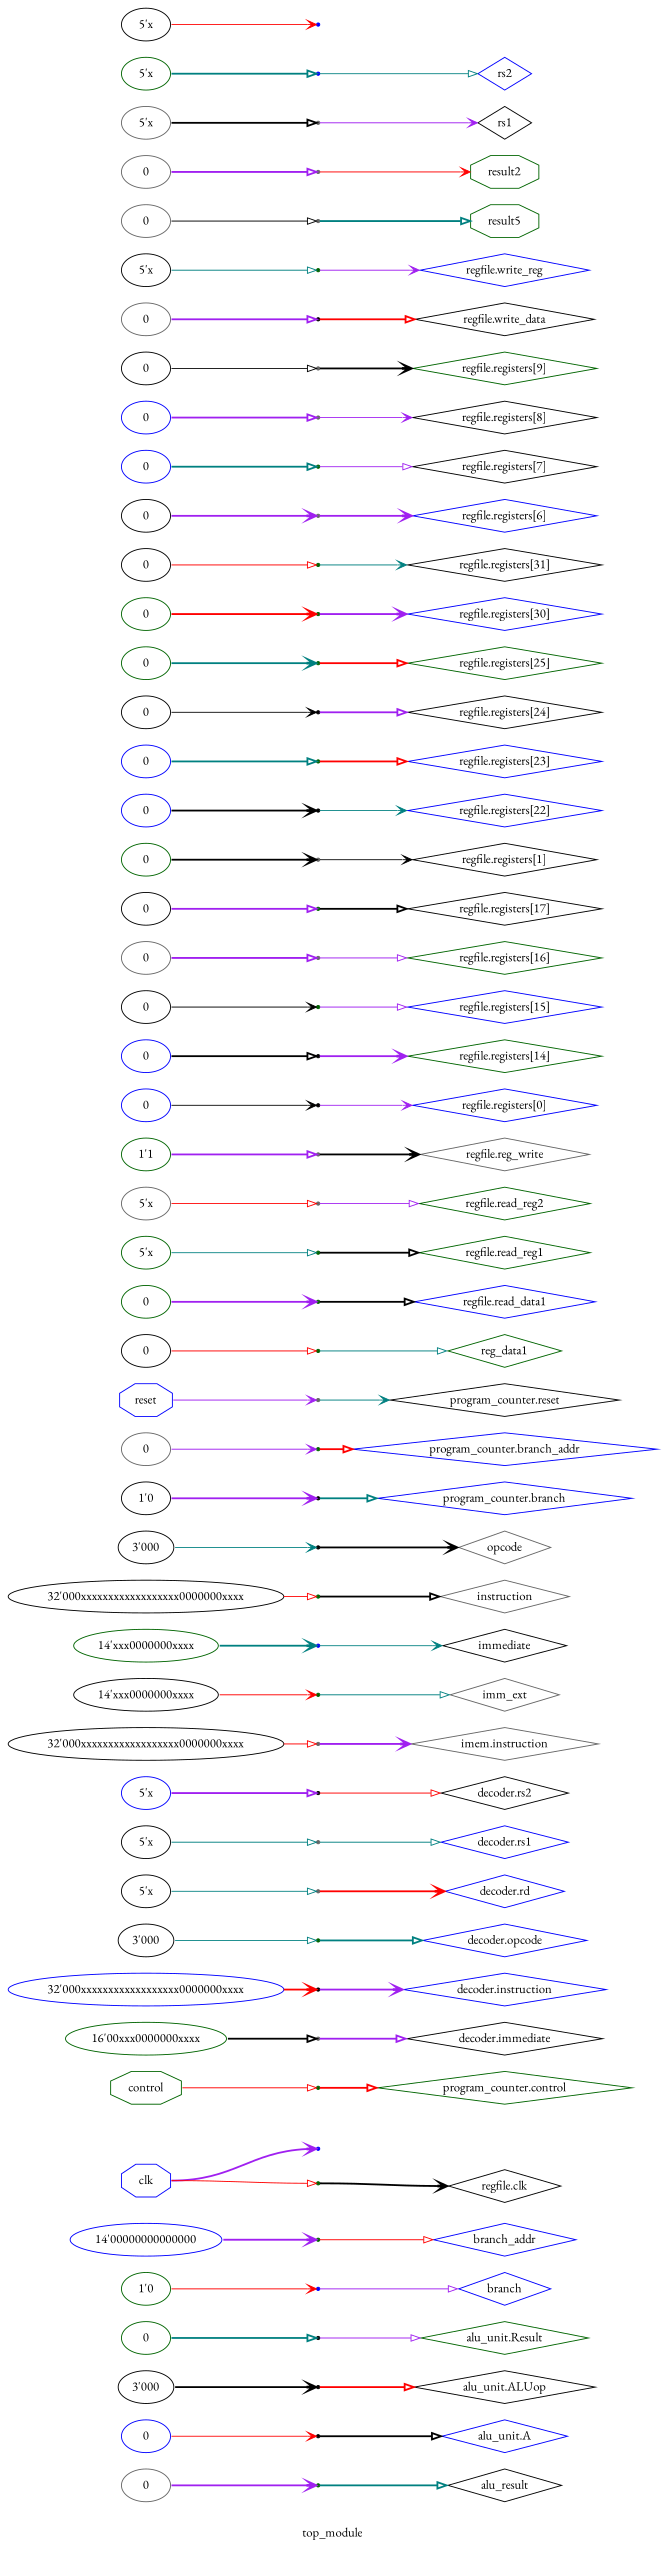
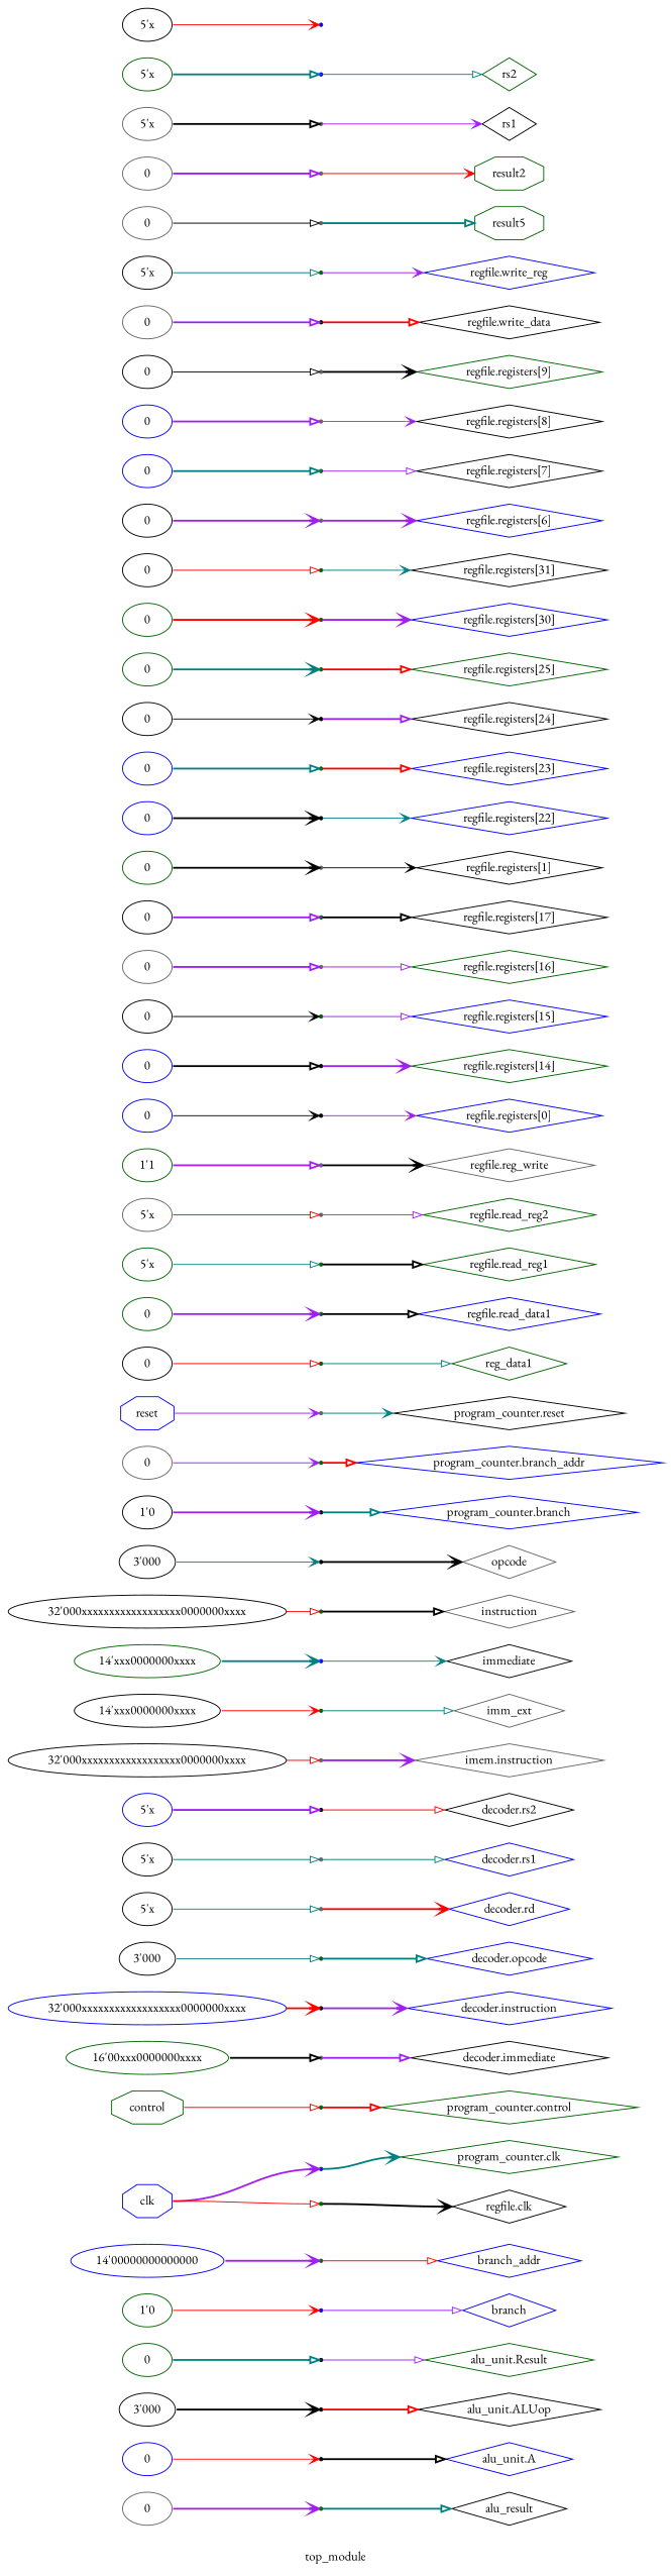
  digraph {
    fontname="EB Garamond"
    label=top_module
    rankdir=LR
    remincross=true
    node [color=black fontname="EB Garamond" shape=point]
    edge [arrowhead=onormal color=purple fontcolor=black fontname="EB Garamond" headport=w style=bold tailport=e]
    n1 [fontcolor=black label=alu_result shape=diamond]
    n2 [color=blue fontcolor=black label="alu_unit.A" shape=diamond]
    n3 [fontcolor=black label="alu_unit.ALUop" shape=diamond]
    n4 [color=darkgreen fontcolor=black label="alu_unit.Result" shape=diamond]
    n5 [color=blue fontcolor=black label=branch shape=diamond]
    n6 [color=blue fontcolor=black label=branch_addr shape=diamond]
    n7 [color=blue fontcolor=black label=clk shape=octagon]
    x38 [color=blue]
    x45 [color=darkgreen]
+   n10 [color=darkgreen fontcolor=black label="program_counter.clk" shape=diamond]
    n11 [fontcolor=black label="regfile.clk" shape=diamond]
    n12 [color=darkgreen fontcolor=black label=control shape=octagon]
    x39 [color=darkgreen]
    n14 [color=darkgreen fontcolor=black label="program_counter.control" shape=diamond]
    n15 [fontcolor=black label="decoder.immediate" shape=diamond]
    n16 [color=blue fontcolor=black label="decoder.instruction" shape=diamond]
    n17 [color=blue fontcolor=black label="decoder.opcode" shape=diamond]
    n18 [color=blue fontcolor=black label="decoder.rd" shape=diamond]
    n19 [color=blue fontcolor=black label="decoder.rs1" shape=diamond]
    n20 [fontcolor=black label="decoder.rs2" shape=diamond]
    n21 [color=gray40 fontcolor=black label="imem.instruction" shape=diamond]
    n22 [color=gray40 fontcolor=black label=imm_ext shape=diamond]
    n23 [fontcolor=black label=immediate shape=diamond]
    n24 [color=gray40 fontcolor=black label=instruction shape=diamond]
    n25 [color=gray40 fontcolor=black label=opcode shape=diamond]
    n26 [color=blue fontcolor=black label="program_counter.branch" shape=diamond]
    n27 [color=blue fontcolor=black label="program_counter.branch_addr" shape=diamond]
    n28 [fontcolor=black label="program_counter.reset" shape=diamond]
    n29 [color=darkgreen fontcolor=black label=reg_data1 shape=diamond]
    n30 [color=blue fontcolor=black label="regfile.read_data1" shape=diamond]
    n31 [color=darkgreen fontcolor=black label="regfile.read_reg1" shape=diamond]
    n32 [color=darkgreen fontcolor=black label="regfile.read_reg2" shape=diamond]
    n33 [color=gray40 fontcolor=black label="regfile.reg_write" shape=diamond]
    n34 [color=blue fontcolor=black label="regfile.registers[0]" shape=diamond]
    n35 [color=darkgreen fontcolor=black label="regfile.registers[14]" shape=diamond]
    n36 [color=blue fontcolor=black label="regfile.registers[15]" shape=diamond]
    n37 [color=darkgreen fontcolor=black label="regfile.registers[16]" shape=diamond]
    n38 [fontcolor=black label="regfile.registers[17]" shape=diamond]
    n39 [fontcolor=black label="regfile.registers[1]" shape=diamond]
    n40 [color=blue fontcolor=black label="regfile.registers[22]" shape=diamond]
    n41 [color=blue fontcolor=black label="regfile.registers[23]" shape=diamond]
    n42 [fontcolor=black label="regfile.registers[24]" shape=diamond]
    n43 [color=darkgreen fontcolor=black label="regfile.registers[25]" shape=diamond]
    n44 [color=blue fontcolor=black label="regfile.registers[30]" shape=diamond]
    n45 [fontcolor=black label="regfile.registers[31]" shape=diamond]
    n46 [color=blue fontcolor=black label="regfile.registers[6]" shape=diamond]
    n47 [fontcolor=black label="regfile.registers[7]" shape=diamond]
    n48 [fontcolor=black label="regfile.registers[8]" shape=diamond]
    n49 [color=darkgreen fontcolor=black label="regfile.registers[9]" shape=diamond]
    n50 [fontcolor=black label="regfile.write_data" shape=diamond]
    n51 [color=blue fontcolor=black label="regfile.write_reg" shape=diamond]
    n52 [color=blue fontcolor=black label=reset shape=octagon]
    x40 [color=gray40]
    n54 [color=darkgreen fontcolor=black label=result5 shape=octagon]
    n55 [color=darkgreen fontcolor=black label=result2 shape=octagon]
    n56 [fontcolor=black label=rs1 shape=diamond]
-   n57 [color=blue fontcolor=black label=rs2 shape=diamond]
+   n57 [color=darkgreen fontcolor=black label=rs2 shape=diamond]
    n58 [color=gray40 label=0 shape=""]
    x1 [color=darkgreen]
    n60 [color=blue label=0 shape=""]
    x3
    n62 [label="3'000" shape=""]
    x5
    n64 [color=darkgreen label=0 shape=""]
    x7
    n66 [color=darkgreen label="1'0" shape=""]
    x9 [color=blue]
    n68 [color=blue label="14'00000000000000" shape=""]
    x11 [color=darkgreen]
    n70 [color=darkgreen label="16'00xxx0000000xxxx" shape=""]
    x13 [color=gray40]
    n72 [color=blue label="32'000xxxxxxxxxxxxxxxxxx0000000xxxx" shape=""]
    x15
    n74 [label="3'000" shape=""]
    x17 [color=darkgreen]
    n76 [label="5'x" shape=""]
    x19 [color=gray40]
    n78 [label="5'x" shape=""]
    x21 [color=gray40]
    n80 [color=blue label="5'x" shape=""]
    x23
    n82 [label="32'000xxxxxxxxxxxxxxxxxx0000000xxxx" shape=""]
    x25 [color=gray40]
    n84 [label="14'xxx0000000xxxx" shape=""]
    x27 [color=darkgreen]
    n86 [color=darkgreen label="14'xxx0000000xxxx" shape=""]
    x29 [color=blue]
    n88 [label="32'000xxxxxxxxxxxxxxxxxx0000000xxxx" shape=""]
    x31 [color=darkgreen]
    n90 [label="3'000" shape=""]
    x33
    n92 [label="1'0" shape=""]
    x35
    n94 [color=gray40 label=0 shape=""]
    x37 [color=darkgreen]
    n96 [label="5'x" shape=""]
    x42 [color=blue]
    n98 [label=0 shape=""]
    x44 [color=darkgreen]
    n100 [color=darkgreen label=0 shape=""]
    x47 [color=darkgreen]
    n102 [color=darkgreen label="5'x" shape=""]
    x49 [color=darkgreen]
    n104 [color=gray40 label="5'x" shape=""]
    x51 [color=gray40]
    n106 [color=darkgreen label="1'1" shape=""]
    x53 [color=gray40]
    n108 [color=blue label=0 shape=""]
    x55
    n110 [color=blue label=0 shape=""]
    x57
    n112 [label=0 shape=""]
    x59 [color=darkgreen]
    n114 [color=gray40 label=0 shape=""]
    x61 [color=gray40]
    n116 [label=0 shape=""]
    x63 [color=darkgreen]
    n118 [color=darkgreen label=0 shape=""]
    x65 [color=gray40]
    n120 [color=blue label=0 shape=""]
    x67
    n122 [color=blue label=0 shape=""]
    x69 [color=darkgreen]
    n124 [label=0 shape=""]
    x71
    n126 [color=darkgreen label=0 shape=""]
    x73 [color=darkgreen]
    n128 [color=darkgreen label=0 shape=""]
    x75 [color=darkgreen]
    n130 [label=0 shape=""]
    x77 [color=darkgreen]
    n132 [label=0 shape=""]
    x79 [color=gray40]
    n134 [color=blue label=0 shape=""]
    x81 [color=darkgreen]
    n136 [color=blue label=0 shape=""]
    x83 [color=gray40]
    n138 [label=0 shape=""]
    x85 [color=gray40]
    n140 [color=gray40 label=0 shape=""]
    x87
    n142 [label="5'x" shape=""]
    x89 [color=darkgreen]
    n144 [color=gray40 label=0 shape=""]
    x91 [color=gray40]
    n146 [color=gray40 label=0 shape=""]
    x93 [color=gray40]
    n148 [color=gray40 label="5'x" shape=""]
    x95 [color=gray40]
    n150 [color=darkgreen label="5'x" shape=""]
    x97 [color=blue]
    n7 -> x38 [arrowhead=vee]
    n7 -> x45 [color=red style=solid]
+   x38 -> n10 [arrowhead=vee color=teal]
    x45 -> n11 [arrowhead=vee color=black]
    n12 -> x39 [color=red style=solid]
    x39 -> n14 [color=red]
    n52 -> x40 [arrowhead=vee style=solid]
    x40 -> n28 [arrowhead=vee color=teal style=solid]
    n58 -> x1 [arrowhead=vee]
    x1 -> n1 [color=teal]
    n60 -> x3 [arrowhead=vee color=red style=solid]
    x3 -> n2 [color=black]
    n62 -> x5 [arrowhead=vee color=black]
    x5 -> n3 [color=red]
    n64 -> x7 [color=teal]
    x7 -> n4 [style=solid]
    n66 -> x9 [arrowhead=vee color=red style=solid]
    x9 -> n5 [style=solid]
    n68 -> x11 [arrowhead=vee]
    x11 -> n6 [color=red style=solid]
    n70 -> x13 [color=black]
    x13 -> n15
    n72 -> x15 [arrowhead=vee color=red]
    x15 -> n16 [arrowhead=vee]
    n74 -> x17 [color=teal style=solid]
    x17 -> n17 [color=teal]
    n76 -> x19 [color=teal style=solid]
    x19 -> n18 [arrowhead=vee color=red]
    n78 -> x21 [color=teal style=solid]
    x21 -> n19 [color=teal style=solid]
    n80 -> x23
    x23 -> n20 [color=red style=solid]
    n82 -> x25 [color=red style=solid]
    x25 -> n21 [arrowhead=vee]
    n84 -> x27 [arrowhead=vee color=red style=solid]
    x27 -> n22 [color=teal style=solid]
    n86 -> x29 [arrowhead=vee color=teal]
    x29 -> n23 [arrowhead=vee color=teal style=solid]
    n88 -> x31 [color=red style=solid]
    x31 -> n24 [color=black]
    n90 -> x33 [arrowhead=vee color=teal style=solid]
    x33 -> n25 [arrowhead=vee color=black]
    n92 -> x35 [arrowhead=vee]
    x35 -> n26 [color=teal]
    n94 -> x37 [arrowhead=vee style=solid]
    x37 -> n27 [color=red]
    n96 -> x42 [arrowhead=vee color=red style=solid]
    n98 -> x44 [color=red style=solid]
    x44 -> n29 [color=teal style=solid]
    n100 -> x47 [arrowhead=vee]
    x47 -> n30 [color=black]
    n102 -> x49 [color=teal style=solid]
    x49 -> n31 [color=black]
    n104 -> x51 [color=red style=solid]
    x51 -> n32 [style=solid]
    n106 -> x53
    x53 -> n33 [arrowhead=vee color=black]
    n108 -> x55 [arrowhead=vee color=black style=solid]
    x55 -> n34 [arrowhead=vee style=solid]
    n110 -> x57 [color=black]
    x57 -> n35 [arrowhead=vee]
    n112 -> x59 [arrowhead=vee color=black style=solid]
    x59 -> n36 [style=solid]
    n114 -> x61
    x61 -> n37 [style=solid]
    n116 -> x63
    x63 -> n38 [color=black]
    n118 -> x65 [arrowhead=vee color=black]
    x65 -> n39 [arrowhead=vee color=black style=solid]
    n120 -> x67 [arrowhead=vee color=black]
    x67 -> n40 [arrowhead=vee color=teal style=solid]
    n122 -> x69 [color=teal]
    x69 -> n41 [color=red]
    n124 -> x71 [arrowhead=vee color=black style=solid]
    x71 -> n42
    n126 -> x73 [arrowhead=vee color=teal]
    x73 -> n43 [color=red]
    n128 -> x75 [arrowhead=vee color=red]
    x75 -> n44 [arrowhead=vee]
    n130 -> x77 [color=red style=solid]
    x77 -> n45 [arrowhead=vee color=teal style=solid]
    n132 -> x79 [arrowhead=vee]
    x79 -> n46 [arrowhead=vee]
    n134 -> x81 [color=teal]
    x81 -> n47 [style=solid]
    n136 -> x83
    x83 -> n48 [arrowhead=vee style=solid]
    n138 -> x85 [color=black style=solid]
    x85 -> n49 [arrowhead=vee color=black]
    n140 -> x87
    x87 -> n50 [color=red]
    n142 -> x89 [color=teal style=solid]
    x89 -> n51 [arrowhead=vee style=solid]
    n144 -> x91 [color=black style=solid]
    x91 -> n54 [color=teal]
    n146 -> x93
    x93 -> n55 [arrowhead=vee color=red style=solid]
    n148 -> x95 [color=black]
    x95 -> n56 [arrowhead=vee style=solid]
    n150 -> x97 [color=teal]
    x97 -> n57 [color=teal style=solid]
  }
